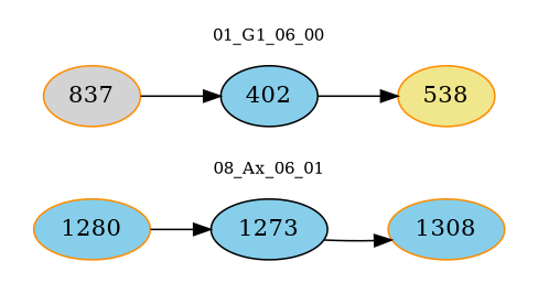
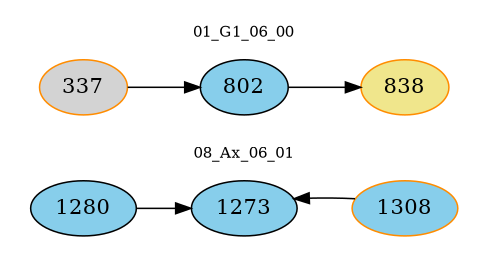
  digraph {
    rankdir=LR
    node [color=black fillcolor=skyblue style=filled]
    edge [color=black]
-   n1 [color=darkorange label=1280]
+   n1 [label=1280]
    n2 [label=1273]
    n3 [color=darkorange label=1308]
-   n4 [color=darkorange fillcolor=lightgrey label=837]
-   n5 [label=402]
-   n6 [color=darkorange fillcolor=khaki label=538]
+   n4 [color=darkorange fillcolor=lightgrey label=337]
+   n5 [label=802]
+   n6 [color=darkorange fillcolor=khaki label=838]
    subgraph cluster_1 {
      color=white
      fontsize=10
      label="08_Ax_06_01"
      n1
      n2
      n3
    }
    subgraph cluster_2 {
      color=white
      fontsize=10
      label="01_G1_06_00"
      n4
      n5
      n6
    }
    n1 -> n2
-   n2 -> n3
+   n3 -> n2
    n4 -> n5
    n5 -> n6
  }
